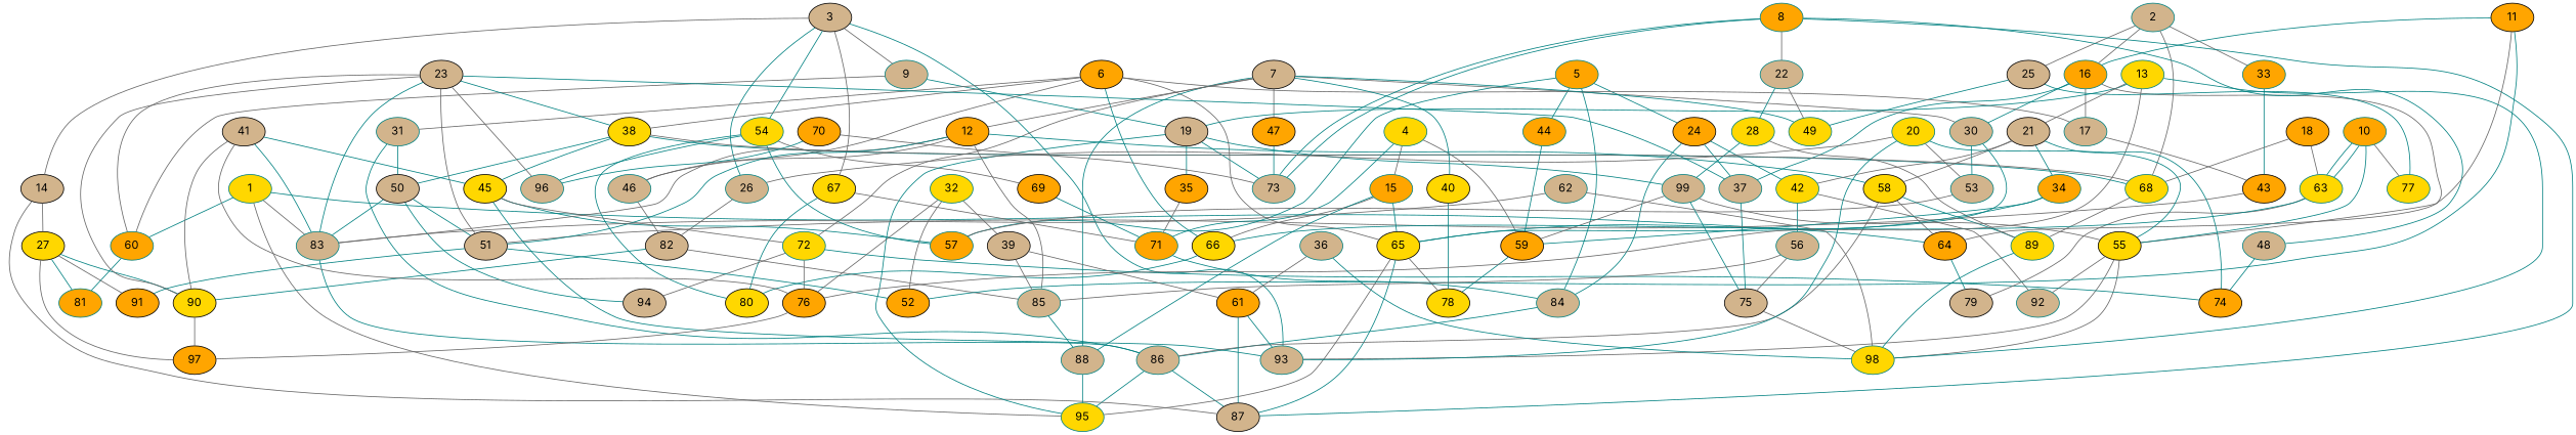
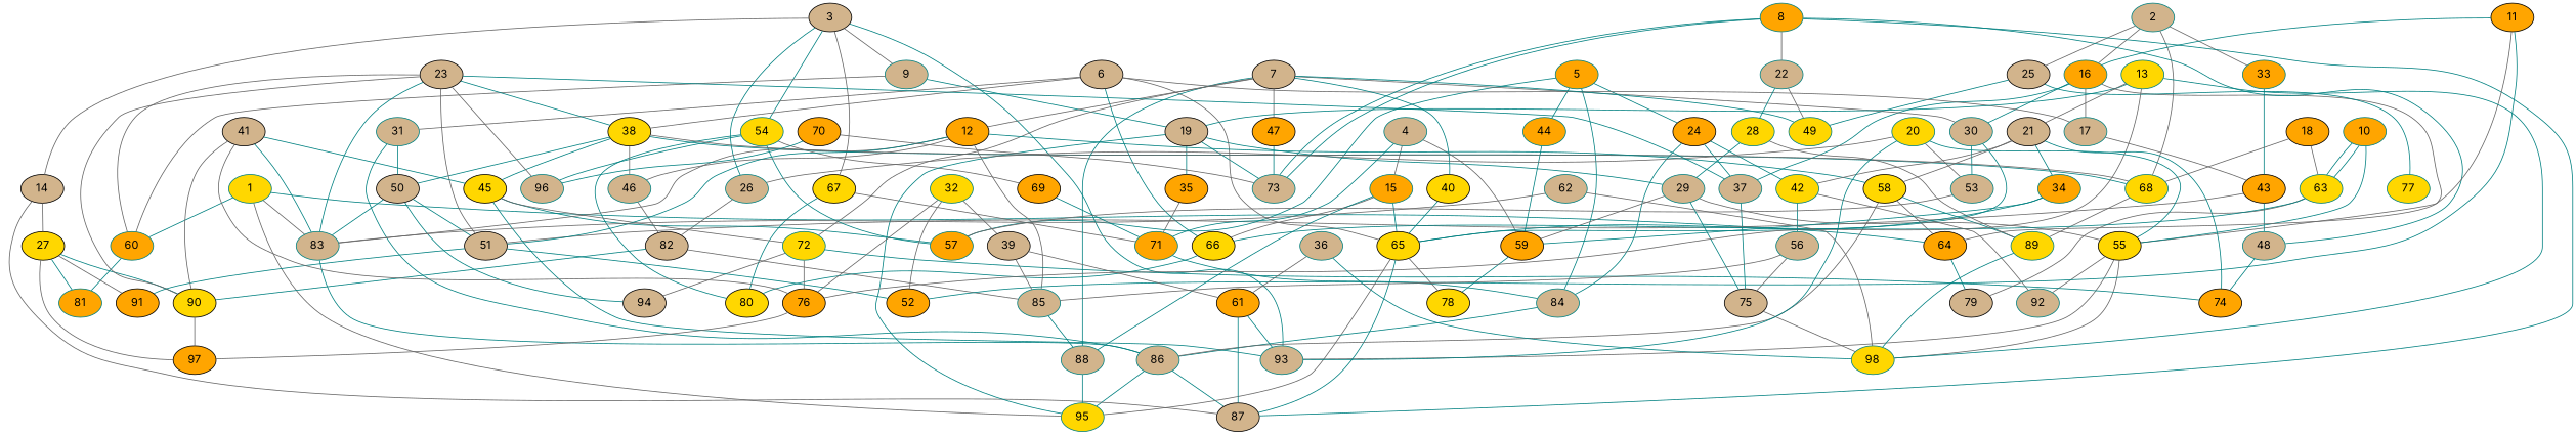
  graph {
    fontname=Inter
    node [color=teal fillcolor=tan fontname=Inter style=filled]
    edge [color=teal fontname=Inter]
    1 [fillcolor=gold]
    60 [fillcolor=orange]
    64 [color=black fillcolor=orange]
    83
    95 [fillcolor=gold]
    81 [fillcolor=orange]
    79 [color=black]
    86
    16 [fillcolor=orange]
    2
    25 [color=black]
    33 [fillcolor=orange]
    68 [fillcolor=gold]
    17
    30
    55 [color=black fillcolor=gold]
    37
    49 [fillcolor=gold]
    77 [fillcolor=gold]
    43 [color=black fillcolor=orange]
    89 [fillcolor=gold]
    3 [color=black]
    9
    14 [color=black]
    26
    54 [fillcolor=gold]
    67 [color=black fillcolor=gold]
    93
    19 [color=black]
    87 [color=black]
    27 [color=black fillcolor=gold]
    82 [color=black]
    57 [fillcolor=orange]
    96
    69 [color=black fillcolor=orange]
    80 [color=black fillcolor=gold]
    71 [fillcolor=orange]
-   4 [fillcolor=gold]
+   4
    15 [fillcolor=orange]
    59 [color=black fillcolor=orange]
    65 [color=black fillcolor=gold]
    66 [color=black fillcolor=gold]
    88
    78 [color=black fillcolor=gold]
    84
    5 [fillcolor=orange]
    24 [color=black fillcolor=orange]
    44 [fillcolor=orange]
    42 [fillcolor=gold]
-   6 [color=black fillcolor=orange]
+   6 [color=black]
    31
    38 [color=black fillcolor=gold]
    46
    50 [color=black]
    45 [color=black fillcolor=gold]
    7 [color=black]
    12 [color=black fillcolor=orange]
    40 [color=black fillcolor=gold]
    47 [color=black fillcolor=orange]
    72 [fillcolor=gold]
    51 [color=black]
    58 [color=black fillcolor=gold]
    85
    53
    73
    76 [color=black fillcolor=orange]
    74 [color=black fillcolor=orange]
    94 [color=black]
    8 [fillcolor=orange]
    22
    48
    28 [fillcolor=gold]
-   29 [label=99]
+   29
    35 [color=black fillcolor=orange]
    10 [fillcolor=orange]
    63 [fillcolor=gold]
    98 [fillcolor=gold]
    92
    11 [color=black fillcolor=orange]
    52 [color=black fillcolor=orange]
    91 [color=black fillcolor=orange]
    13 [fillcolor=gold]
    21 [color=black]
    34 [fillcolor=orange]
    97 [color=black fillcolor=orange]
    90 [color=black fillcolor=gold]
    75 [color=black]
    18 [color=black fillcolor=orange]
    20 [fillcolor=gold]
    56
    23 [color=black]
    32 [fillcolor=gold]
    39 [color=black]
    61 [color=black fillcolor=orange]
    36
    41 [color=black]
    62
    70 [color=black fillcolor=orange]
    1 -- 60
    1 -- 64
    1 -- 83 [color=gray40]
    1 -- 95 [color=gray40]
    60 -- 81
    64 -- 79
    83 -- 86
    86 -- 95
    86 -- 87
    16 -- 17 [color=gray40]
    16 -- 30
    16 -- 55 [color=gray40]
    16 -- 37
    2 -- 16 [color=gray40]
    2 -- 25 [color=gray40]
    2 -- 33 [color=gray40]
    2 -- 68 [color=gray40]
    25 -- 49
    25 -- 77
    33 -- 43
    68 -- 89 [color=gray40]
    17 -- 43 [color=gray40]
    30 -- 65
    30 -- 53
    55 -- 93 [color=gray40]
    55 -- 98 [color=gray40]
    55 -- 92 [color=gray40]
    37 -- 75
    43 -- 51 [color=gray40]
+   43 -- 48
    89 -- 98
    3 -- 9 [color=gray40]
    3 -- 14 [color=gray40]
    3 -- 26
    3 -- 54
    3 -- 67 [color=gray40]
    3 -- 93
    9 -- 60 [color=gray40]
    9 -- 19
    14 -- 87 [color=gray40]
    14 -- 27 [color=gray40]
    26 -- 82 [color=gray40]
    54 -- 57
    54 -- 96
    54 -- 69 [color=gray40]
    54 -- 80
    67 -- 80
    67 -- 71 [color=gray40]
    19 -- 95
    19 -- 73
    19 -- 29
    19 -- 35
    27 -- 81
    27 -- 91 [color=gray40]
    27 -- 97 [color=gray40]
    27 -- 90
    82 -- 85 [color=gray40]
    82 -- 90
    69 -- 71
    71 -- 84
    4 -- 71
    4 -- 15 [color=gray40]
    4 -- 59 [color=gray40]
    15 -- 65
    15 -- 66 [color=gray40]
    15 -- 88
    59 -- 78
    65 -- 95 [color=gray40]
    65 -- 87
    65 -- 78 [color=gray40]
    66 -- 80
    88 -- 95
    84 -- 86
    5 -- 57
    5 -- 84
    5 -- 24
    5 -- 44
    24 -- 37
    24 -- 84
    24 -- 42
    44 -- 59
    42 -- 92 [color=gray40]
    42 -- 56
    6 -- 17 [color=gray40]
    6 -- 65 [color=gray40]
    6 -- 66
    6 -- 31 [color=gray40]
    6 -- 38 [color=gray40]
-   6 -- 46 [color=gray40]
+   38 -- 46 [color=gray40]
    31 -- 86
    31 -- 50
    38 -- 68
    38 -- 68 [color=gray40]
    38 -- 50
    38 -- 45
    46 -- 82 [color=gray40]
    50 -- 83
    50 -- 51
    50 -- 94
    45 -- 93
    45 -- 57
    45 -- 72 [color=gray40]
    7 -- 30 [color=gray40]
    7 -- 49
    7 -- 88
    7 -- 12 [color=gray40]
    7 -- 40
    7 -- 47 [color=gray40]
    7 -- 72 [color=gray40]
    12 -- 83 [color=gray40]
    12 -- 46 [color=gray40]
    12 -- 51
    12 -- 58
    12 -- 85 [color=gray40]
-   40 -- 78
+   40 -- 65
    47 -- 73
    72 -- 76 [color=gray40]
    72 -- 74
    72 -- 94 [color=gray40]
    51 -- 52
    51 -- 91
    58 -- 64 [color=gray40]
    58 -- 86 [color=gray40]
    58 -- 89
    85 -- 88
    53 -- 57 [color=gray40]
    76 -- 97 [color=gray40]
    8 -- 87
    8 -- 73
    8 -- 73
    8 -- 22 [color=gray40]
    8 -- 48
    22 -- 49 [color=gray40]
    22 -- 28
    48 -- 74
    28 -- 89 [color=gray40]
    28 -- 29
    29 -- 55 [color=gray40]
    29 -- 59 [color=gray40]
    29 -- 75
    35 -- 71 [color=gray40]
    10 -- 55
-   10 -- 77 [color=gray40]
    10 -- 63
    10 -- 63
    63 -- 79 [color=gray40]
    63 -- 66
    11 -- 64 [color=gray40]
    11 -- 16
    11 -- 52
    13 -- 19
    13 -- 76 [color=gray40]
    13 -- 98
    13 -- 21 [color=gray40]
    21 -- 42 [color=gray40]
    21 -- 58 [color=gray40]
    21 -- 74
    21 -- 34
    34 -- 59
    34 -- 65
    90 -- 97 [color=gray40]
    75 -- 98 [color=gray40]
    18 -- 68 [color=gray40]
    18 -- 63 [color=gray40]
    20 -- 55
    20 -- 26 [color=gray40]
    20 -- 93
    20 -- 53 [color=gray40]
    56 -- 85 [color=gray40]
    56 -- 75 [color=gray40]
    23 -- 60 [color=gray40]
    23 -- 83
    23 -- 37
    23 -- 96 [color=gray40]
    23 -- 38
    23 -- 51 [color=gray40]
    23 -- 90 [color=gray40]
    32 -- 76 [color=gray40]
    32 -- 52 [color=gray40]
    32 -- 39 [color=gray40]
    39 -- 85 [color=gray40]
    39 -- 61 [color=gray40]
    61 -- 93
    61 -- 87
    36 -- 98
    36 -- 61 [color=gray40]
    41 -- 83
    41 -- 45
    41 -- 76 [color=gray40]
    41 -- 90 [color=gray40]
    62 -- 83 [color=gray40]
    62 -- 98 [color=gray40]
    70 -- 96
    70 -- 73 [color=gray40]
  }
